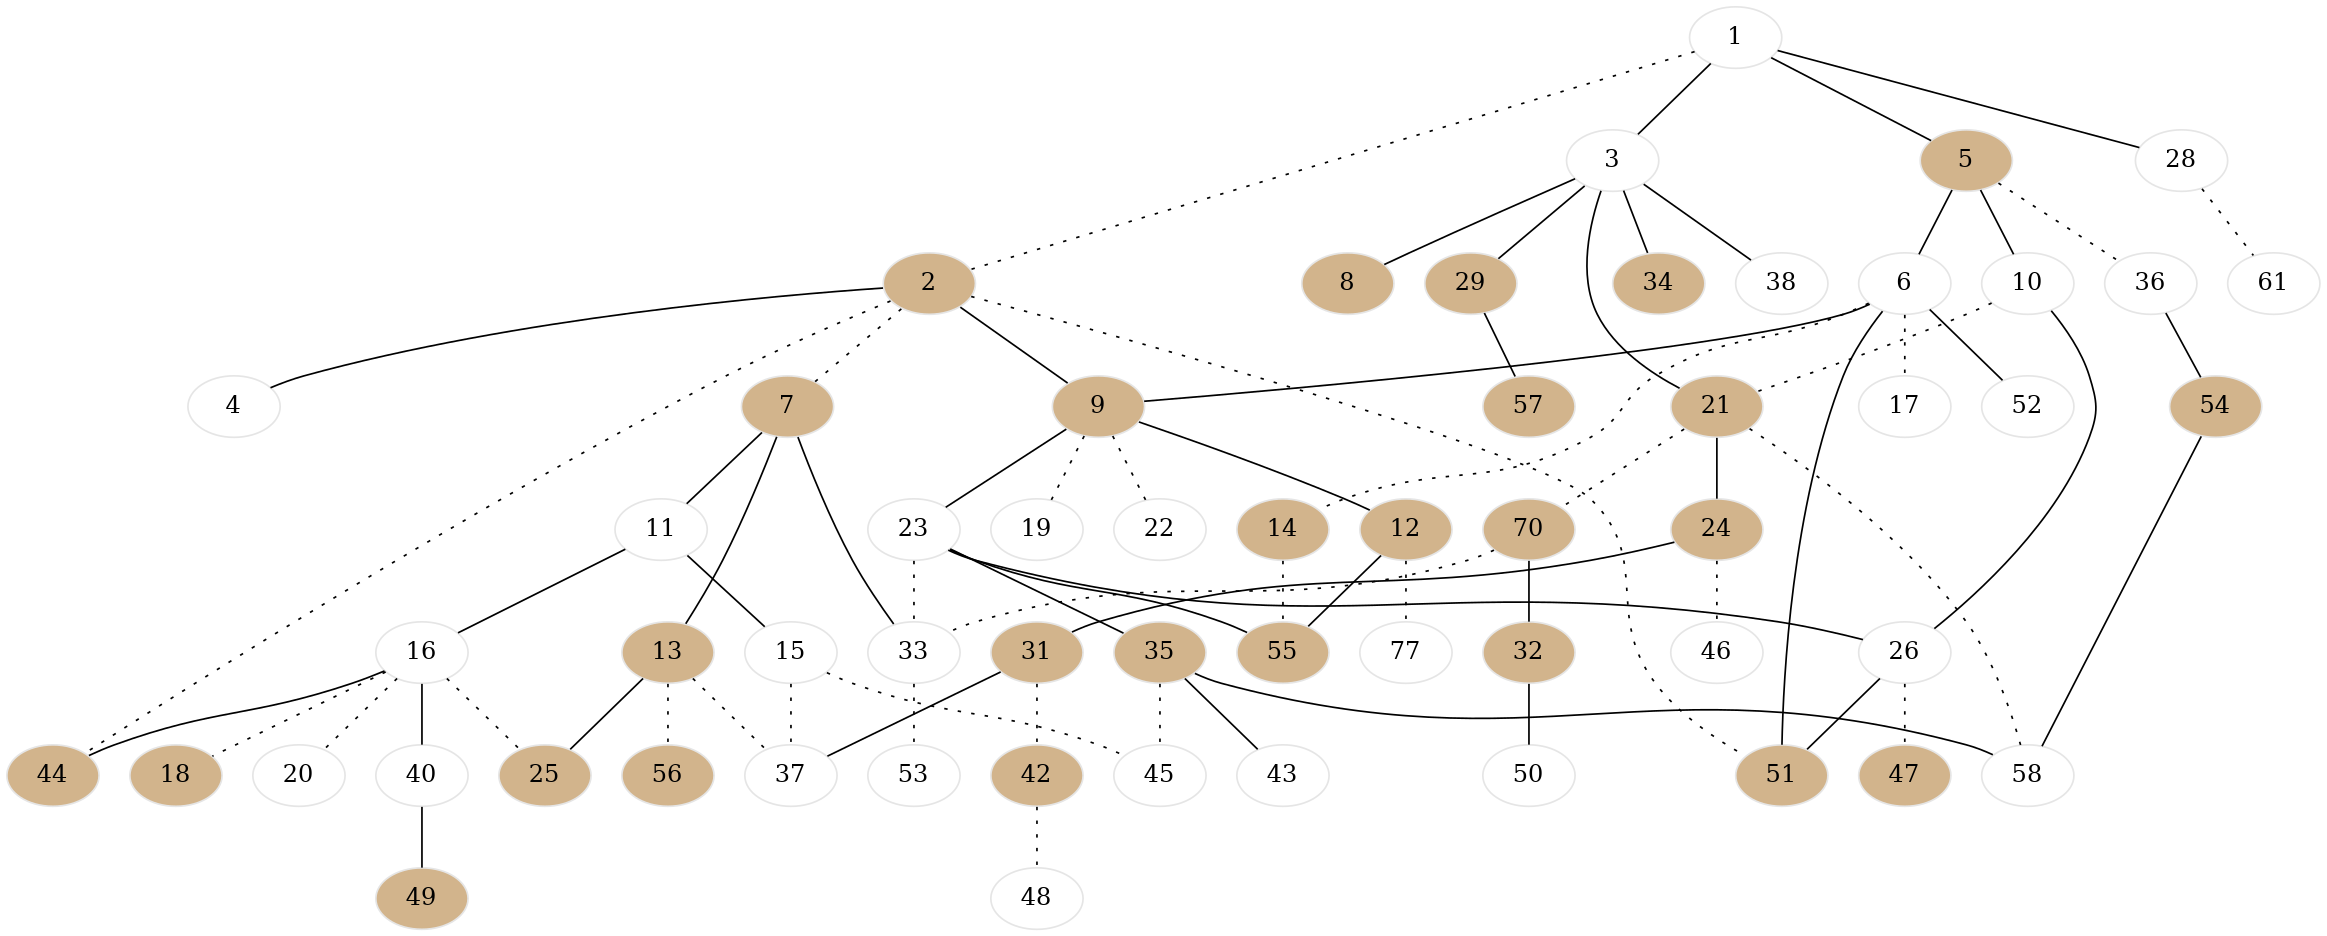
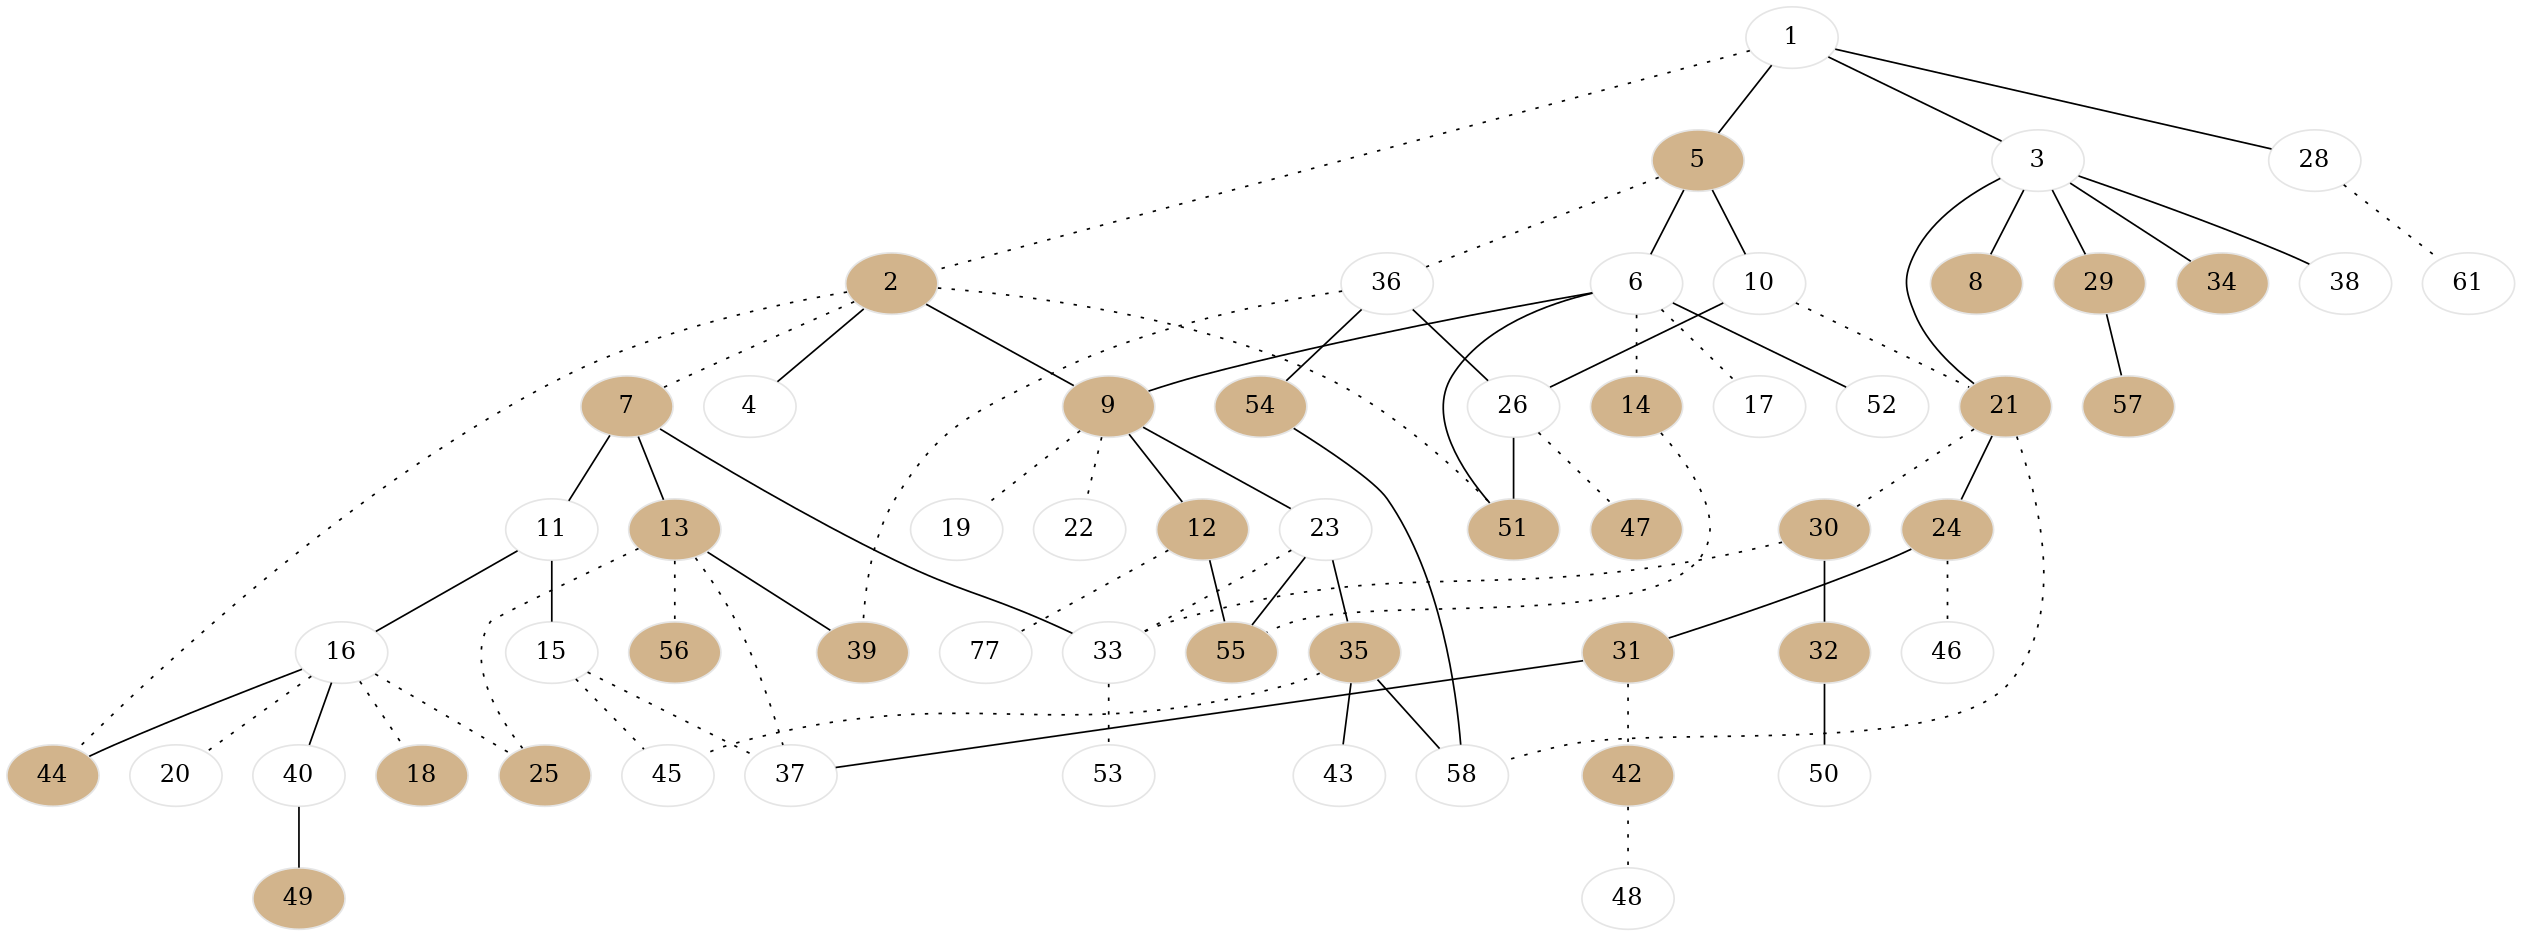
  graph {
    node [color=gray90 fillcolor=white style=filled]
    edge [style=solid]
    2 [fillcolor=tan]
    1
    3
    5 [fillcolor=tan]
    28
    4
    7 [fillcolor=tan]
    9 [fillcolor=tan]
    44 [fillcolor=tan]
    51 [fillcolor=tan]
    8 [fillcolor=tan]
    21 [fillcolor=tan]
    29 [fillcolor=tan]
    34 [fillcolor=tan]
    38
    6
    10
    36
    n19 [label=61]
    11
    13 [fillcolor=tan]
    33
    12 [fillcolor=tan]
    19
    22
    23
    24 [fillcolor=tan]
-   30 [fillcolor=tan label=70]
+   30 [fillcolor=tan]
    58
    57 [fillcolor=tan]
    14 [fillcolor=tan]
    17
    52
    26
+   39 [fillcolor=tan]
    54 [fillcolor=tan]
    55 [fillcolor=tan]
    15
    16
    25 [fillcolor=tan]
    37
    56 [fillcolor=tan]
    53
    n44 [label=77]
    35 [fillcolor=tan]
    47 [fillcolor=tan]
    45
    18 [fillcolor=tan]
    20
    40
    49 [fillcolor=tan]
    31 [fillcolor=tan]
    46
    32 [fillcolor=tan]
    43
    42 [fillcolor=tan]
    50
    48
    2 -- 4
    2 -- 7 [style=dotted]
    2 -- 9
    2 -- 44 [style=dotted]
    2 -- 51 [style=dotted]
    1 -- 2 [style=dotted]
    1 -- 3
    1 -- 5
    1 -- 28
    3 -- 8
    3 -- 21
    3 -- 29
    3 -- 34
    3 -- 38
    5 -- 6
    5 -- 10
    5 -- 36 [style=dotted]
    28 -- n19 [style=dotted]
    7 -- 11
    7 -- 13
    7 -- 33
    9 -- 12
    9 -- 19 [style=dotted]
    9 -- 22 [style=dotted]
    9 -- 23
    21 -- 24
    21 -- 30 [style=dotted]
    21 -- 58 [style=dotted]
    29 -- 57
    6 -- 9
    6 -- 51
    6 -- 14 [style=dotted]
    6 -- 17 [style=dotted]
    6 -- 52
    10 -- 21 [style=dotted]
    10 -- 26
+   36 -- 39 [style=dotted]
    36 -- 54
    11 -- 15
    11 -- 16
-   13 -- 25
+   13 -- 39
+   13 -- 25 [style=dotted]
    13 -- 37 [style=dotted]
    13 -- 56 [style=dotted]
    33 -- 53 [style=dotted]
    12 -- 55
    12 -- n44 [style=dotted]
    23 -- 33 [style=dotted]
-   23 -- 26
+   36 -- 26
    23 -- 55
    23 -- 35
    24 -- 31
    24 -- 46 [style=dotted]
    30 -- 33 [style=dotted]
    30 -- 32
    14 -- 55 [style=dotted]
    26 -- 51
    26 -- 47 [style=dotted]
    54 -- 58
    15 -- 37 [style=dotted]
    15 -- 45 [style=dotted]
    16 -- 44
    16 -- 25 [style=dotted]
    16 -- 18 [style=dotted]
    16 -- 20 [style=dotted]
    16 -- 40
    35 -- 58
    35 -- 45 [style=dotted]
    35 -- 43
    40 -- 49
    31 -- 37
    31 -- 42 [style=dotted]
    32 -- 50
    42 -- 48 [style=dotted]
  }
